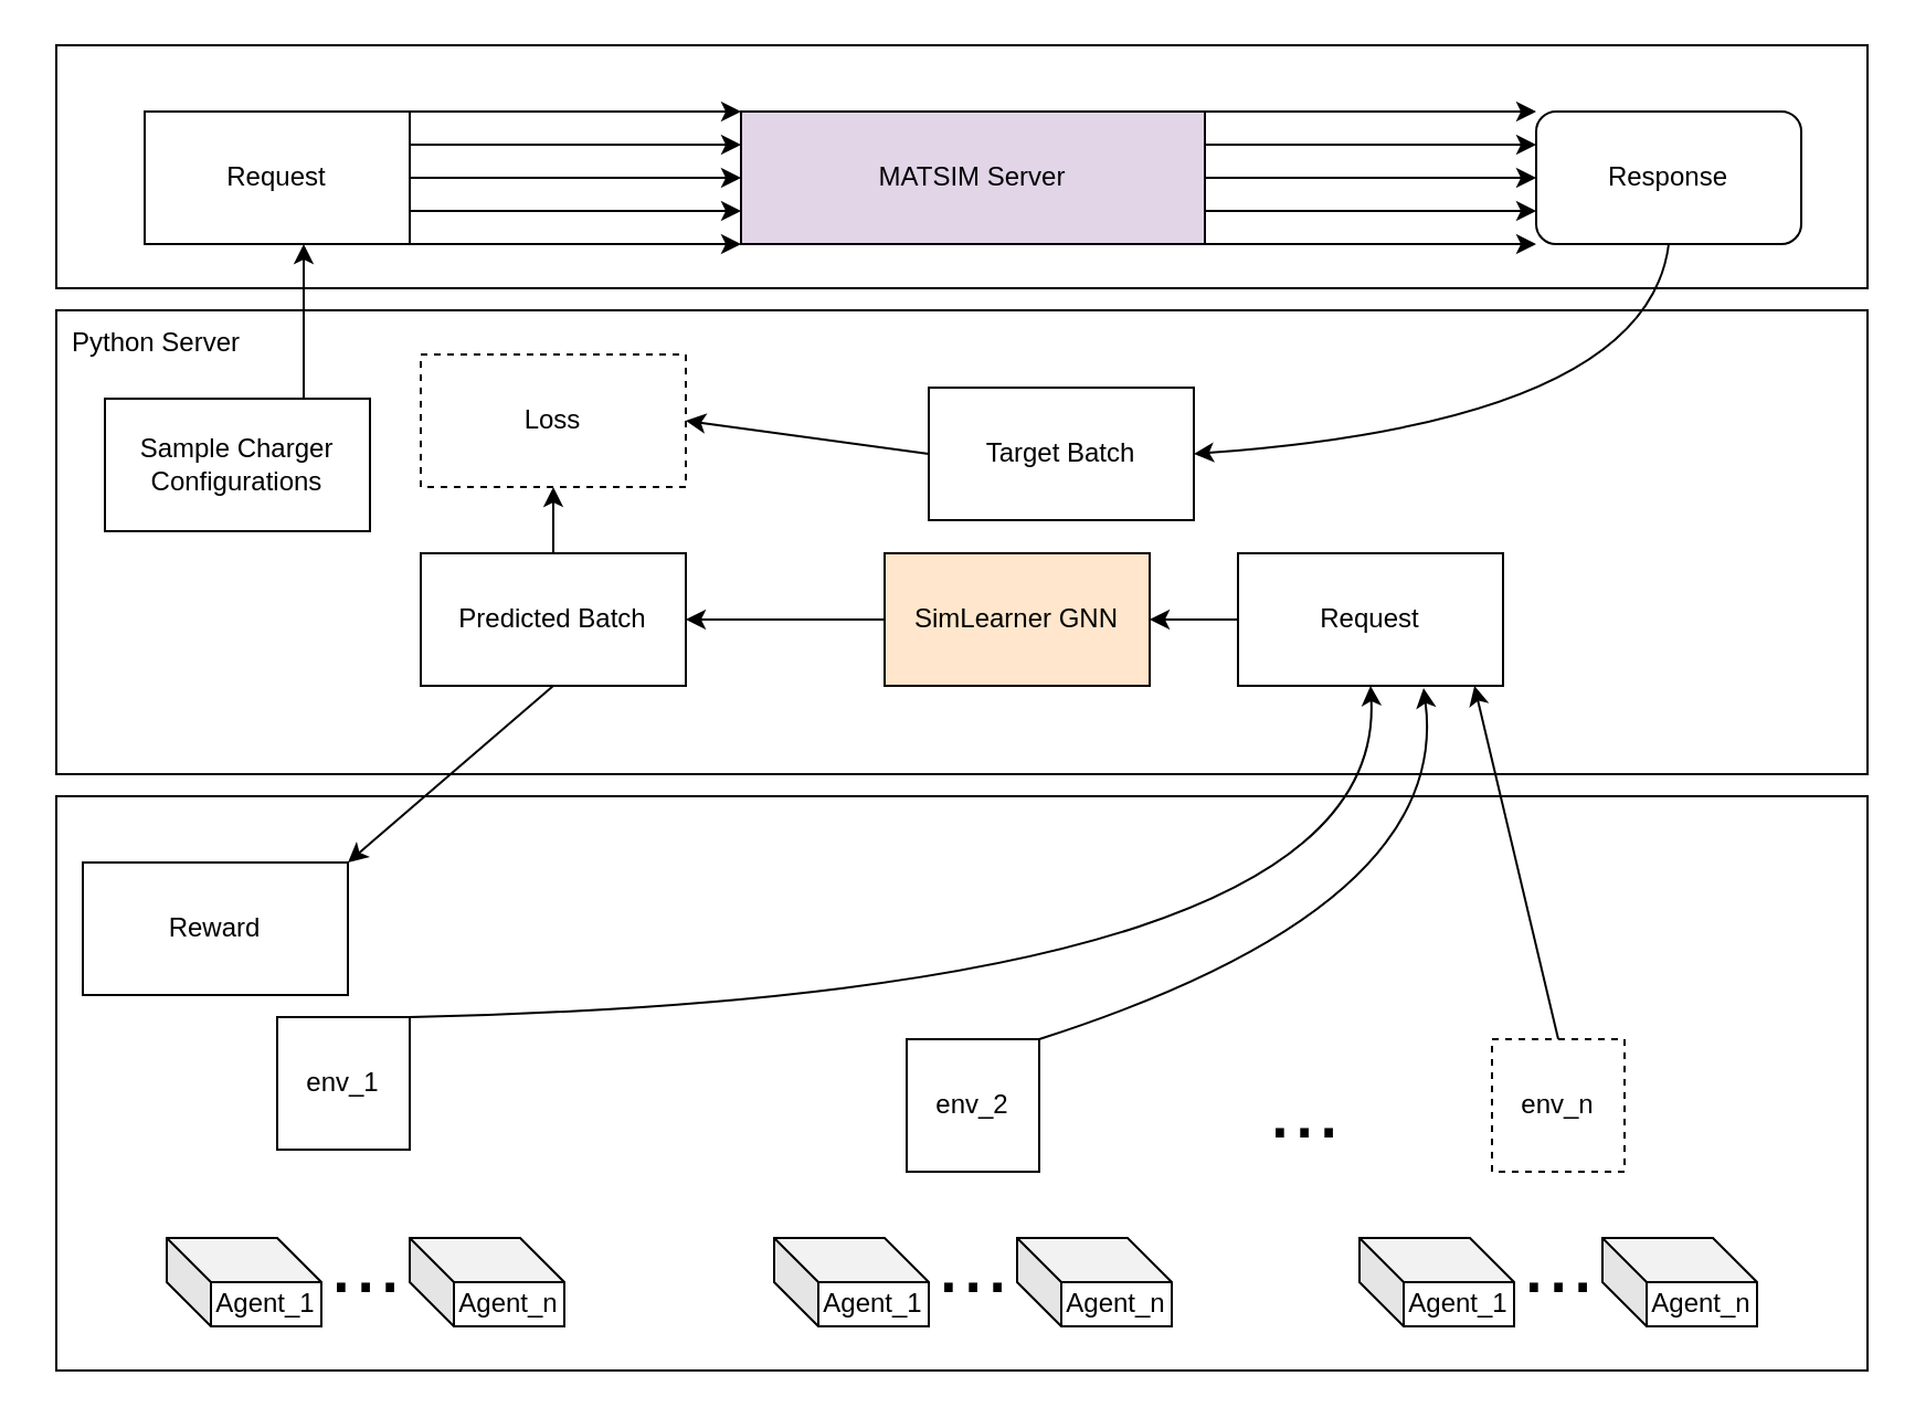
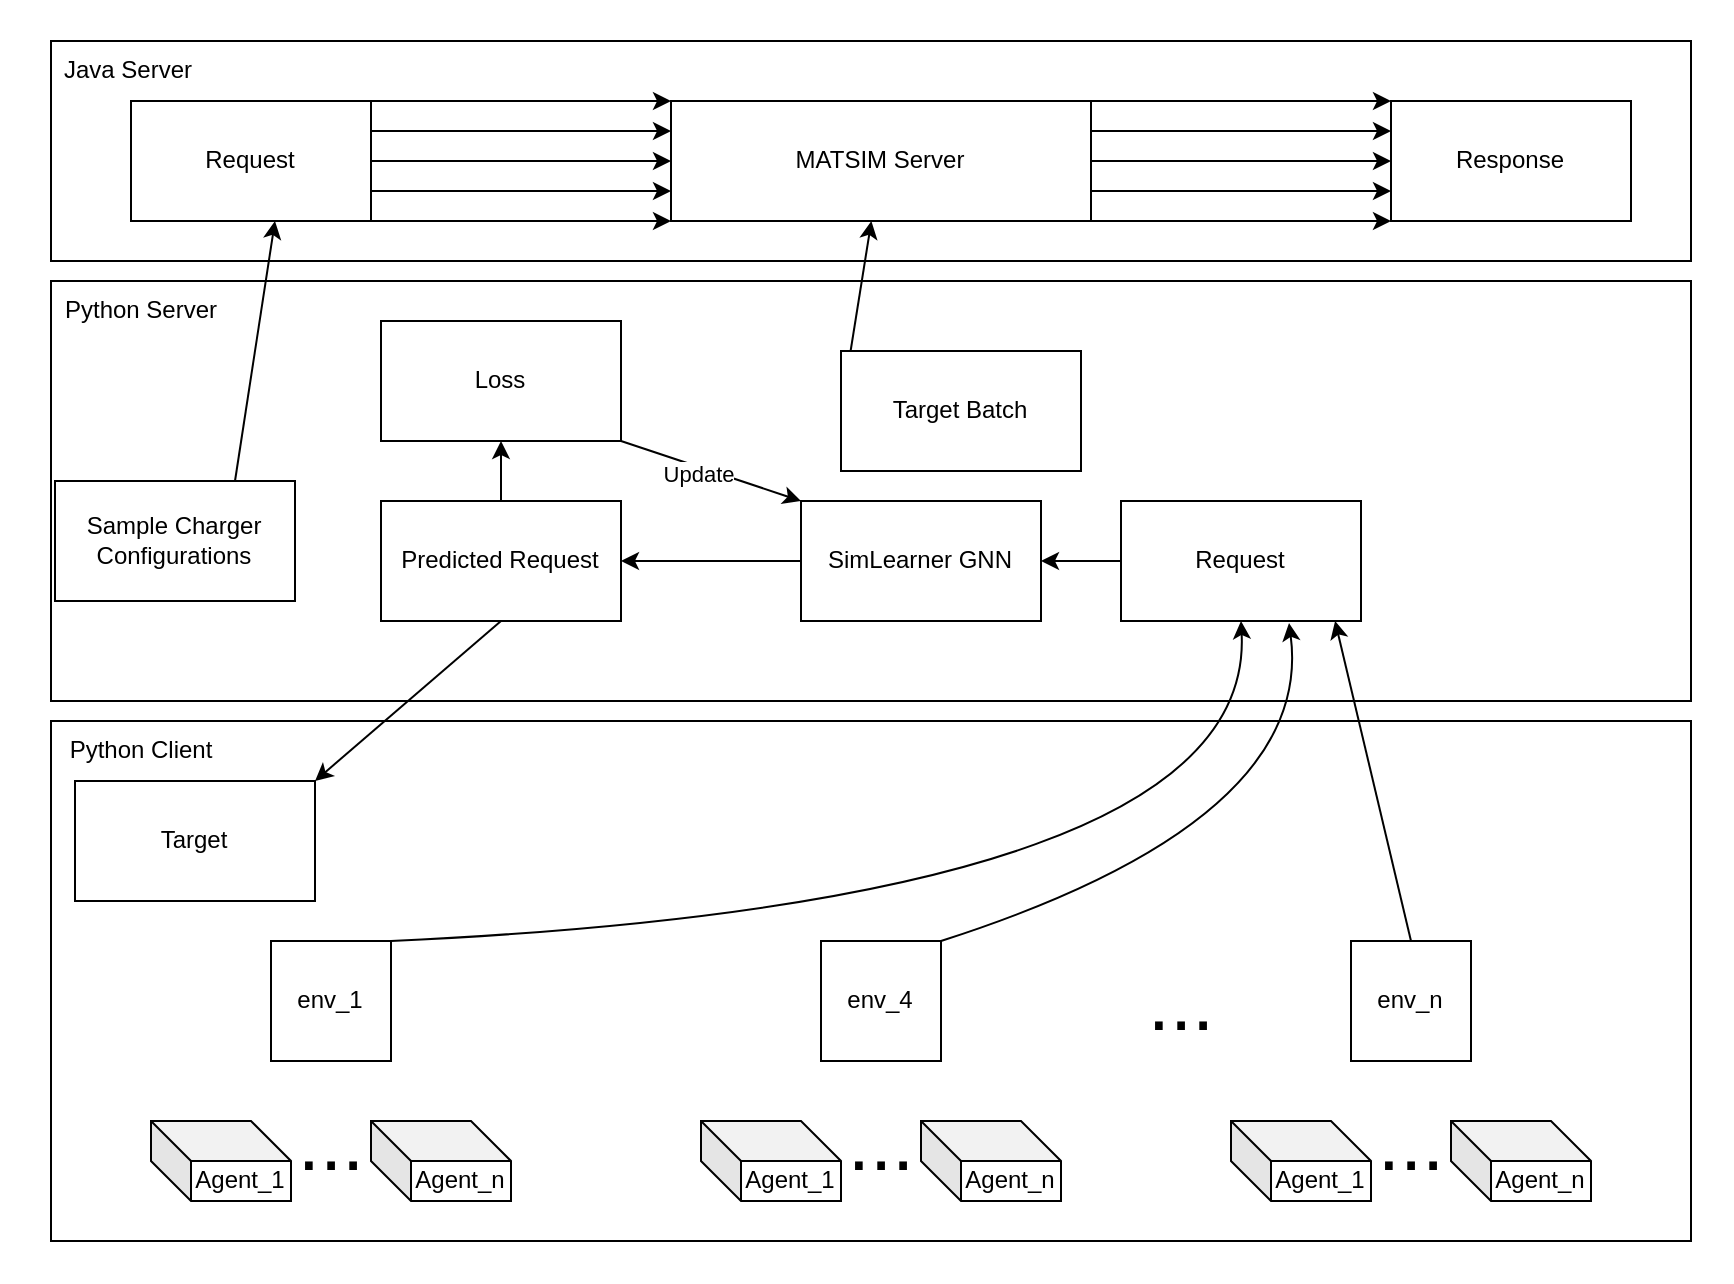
  <mxCell id="0" />
  <mxCell id="1" parent="0" />
  <mxCell id="2" value="" style="rounded=0;whiteSpace=wrap;html=1;" parent="1" vertex="1"><mxGeometry x="25" y="20" width="820" height="110" as="geometry" /></mxCell>
  <mxCell id="3" value="" style="rounded=0;whiteSpace=wrap;html=1;" parent="1" vertex="1"><mxGeometry x="25" y="140" width="820" height="210" as="geometry" /></mxCell>
  <mxCell id="4" value="" style="rounded=0;whiteSpace=wrap;html=1;align=left;" parent="1" vertex="1"><mxGeometry x="25" y="360" width="820" height="260" as="geometry" /></mxCell>
  <mxCell id="5" style="edgeStyle=none;html=1;exitX=1;exitY=0;exitDx=0;exitDy=0;entryX=0.5;entryY=1;entryDx=0;entryDy=0;rounded=0;curved=1;" parent="1" source="6" target="45" edge="1"><mxGeometry relative="1" as="geometry"><Array as="points"><mxPoint x="627" y="450" /></Array></mxGeometry></mxCell>
- <mxCell id="6" value="env_1" style="whiteSpace=wrap;html=1;aspect=fixed;rounded=0;" parent="1" vertex="1"><mxGeometry x="125" y="460" width="60" height="60" as="geometry" /></mxCell>
- <mxCell id="7" value="env_2" style="whiteSpace=wrap;html=1;aspect=fixed;rounded=0;" parent="1" vertex="1"><mxGeometry x="410" y="470" width="60" height="60" as="geometry" /></mxCell>
+ <mxCell id="6" value="env_1" style="whiteSpace=wrap;html=1;aspect=fixed;rounded=0;" parent="1" vertex="1"><mxGeometry x="135" y="470" width="60" height="60" as="geometry" /></mxCell>
+ <mxCell id="7" value="env_4" style="whiteSpace=wrap;html=1;aspect=fixed;rounded=0;" parent="1" vertex="1"><mxGeometry x="410" y="470" width="60" height="60" as="geometry" /></mxCell>
  <mxCell id="8" style="edgeStyle=none;html=1;exitX=1;exitY=0;exitDx=0;exitDy=0;entryX=0;entryY=0;entryDx=0;entryDy=0;rounded=0;" parent="1" source="13" target="35" edge="1"><mxGeometry relative="1" as="geometry" /></mxCell>
  <mxCell id="9" style="edgeStyle=none;html=1;exitX=1;exitY=0.25;exitDx=0;exitDy=0;entryX=0;entryY=0.25;entryDx=0;entryDy=0;rounded=0;" parent="1" source="13" target="35" edge="1"><mxGeometry relative="1" as="geometry" /></mxCell>
  <mxCell id="10" style="edgeStyle=none;html=1;exitX=1;exitY=0.5;exitDx=0;exitDy=0;entryX=0;entryY=0.5;entryDx=0;entryDy=0;rounded=0;" parent="1" source="13" target="35" edge="1"><mxGeometry relative="1" as="geometry" /></mxCell>
  <mxCell id="11" style="edgeStyle=none;html=1;exitX=1;exitY=0.75;exitDx=0;exitDy=0;entryX=0;entryY=0.75;entryDx=0;entryDy=0;rounded=0;" parent="1" source="13" target="35" edge="1"><mxGeometry relative="1" as="geometry" /></mxCell>
  <mxCell id="12" style="edgeStyle=none;html=1;exitX=1;exitY=1;exitDx=0;exitDy=0;entryX=0;entryY=1;entryDx=0;entryDy=0;rounded=0;" parent="1" source="13" target="35" edge="1"><mxGeometry relative="1" as="geometry" /></mxCell>
- <mxCell id="13" value="MATSIM Server" style="rounded=0;whiteSpace=wrap;html=1;fillColor=#e1d5e7;" parent="1" vertex="1"><mxGeometry x="335" y="50" width="210" height="60" as="geometry" /></mxCell>
- <mxCell id="14" value="env_n" style="whiteSpace=wrap;html=1;aspect=fixed;rounded=0;dashed=1;" parent="1" vertex="1"><mxGeometry x="675" y="470" width="60" height="60" as="geometry" /></mxCell>
+ <mxCell id="13" value="MATSIM Server" style="rounded=0;whiteSpace=wrap;html=1;" parent="1" vertex="1"><mxGeometry x="335" y="50" width="210" height="60" as="geometry" /></mxCell>
+ <mxCell id="14" value="env_n" style="whiteSpace=wrap;html=1;aspect=fixed;rounded=0;" parent="1" vertex="1"><mxGeometry x="675" y="470" width="60" height="60" as="geometry" /></mxCell>
  <mxCell id="15" value="&lt;font style=&quot;font-size: 40px;&quot;&gt;...&lt;/font&gt;" style="text;html=1;align=center;verticalAlign=middle;resizable=0;points=[];autosize=1;strokeColor=none;fillColor=none;rounded=0;" parent="1" vertex="1"><mxGeometry x="560" y="470" width="60" height="60" as="geometry" /></mxCell>
  <mxCell id="16" value="Agent_1" style="shape=cube;whiteSpace=wrap;html=1;boundedLbl=1;backgroundOutline=1;darkOpacity=0.05;darkOpacity2=0.1;rounded=0;" parent="1" vertex="1"><mxGeometry x="75" y="560" width="70" height="40" as="geometry" /></mxCell>
  <mxCell id="17" value="Agent_n" style="shape=cube;whiteSpace=wrap;html=1;boundedLbl=1;backgroundOutline=1;darkOpacity=0.05;darkOpacity2=0.1;rounded=0;" parent="1" vertex="1"><mxGeometry x="185" y="560" width="70" height="40" as="geometry" /></mxCell>
  <mxCell id="18" value="&lt;font style=&quot;font-size: 40px;&quot;&gt;...&lt;/font&gt;" style="text;html=1;align=center;verticalAlign=middle;resizable=0;points=[];autosize=1;strokeColor=none;fillColor=none;rounded=0;" parent="1" vertex="1"><mxGeometry x="135" y="540" width="60" height="60" as="geometry" /></mxCell>
  <mxCell id="19" value="Agent_1" style="shape=cube;whiteSpace=wrap;html=1;boundedLbl=1;backgroundOutline=1;darkOpacity=0.05;darkOpacity2=0.1;rounded=0;" parent="1" vertex="1"><mxGeometry x="350" y="560" width="70" height="40" as="geometry" /></mxCell>
  <mxCell id="20" value="Agent_n" style="shape=cube;whiteSpace=wrap;html=1;boundedLbl=1;backgroundOutline=1;darkOpacity=0.05;darkOpacity2=0.1;rounded=0;" parent="1" vertex="1"><mxGeometry x="460" y="560" width="70" height="40" as="geometry" /></mxCell>
  <mxCell id="21" value="&lt;font style=&quot;font-size: 40px;&quot;&gt;...&lt;/font&gt;" style="text;html=1;align=center;verticalAlign=middle;resizable=0;points=[];autosize=1;strokeColor=none;fillColor=none;rounded=0;" parent="1" vertex="1"><mxGeometry x="410" y="540" width="60" height="60" as="geometry" /></mxCell>
  <mxCell id="22" value="Agent_1" style="shape=cube;whiteSpace=wrap;html=1;boundedLbl=1;backgroundOutline=1;darkOpacity=0.05;darkOpacity2=0.1;rounded=0;" parent="1" vertex="1"><mxGeometry x="615" y="560" width="70" height="40" as="geometry" /></mxCell>
  <mxCell id="23" value="Agent_n" style="shape=cube;whiteSpace=wrap;html=1;boundedLbl=1;backgroundOutline=1;darkOpacity=0.05;darkOpacity2=0.1;rounded=0;" parent="1" vertex="1"><mxGeometry x="725" y="560" width="70" height="40" as="geometry" /></mxCell>
  <mxCell id="24" value="&lt;font style=&quot;font-size: 40px;&quot;&gt;...&lt;/font&gt;" style="text;html=1;align=center;verticalAlign=middle;resizable=0;points=[];autosize=1;strokeColor=none;fillColor=none;rounded=0;" parent="1" vertex="1"><mxGeometry x="675" y="540" width="60" height="60" as="geometry" /></mxCell>
  <mxCell id="25" style="edgeStyle=none;html=1;rounded=0;" parent="1" source="26" edge="1"><mxGeometry relative="1" as="geometry"><mxPoint x="310" y="280" as="targetPoint" /></mxGeometry></mxCell>
- <mxCell id="26" value="SimLearner GNN" style="rounded=0;whiteSpace=wrap;html=1;fillColor=#ffe6cc;" parent="1" vertex="1"><mxGeometry x="400" y="250" width="120" height="60" as="geometry" /></mxCell>
+ <mxCell id="26" value="SimLearner GNN" style="rounded=0;whiteSpace=wrap;html=1;" parent="1" vertex="1"><mxGeometry x="400" y="250" width="120" height="60" as="geometry" /></mxCell>
+ <mxCell id="27" value="Python Client" style="text;html=1;align=center;verticalAlign=middle;resizable=0;points=[];autosize=1;strokeColor=none;fillColor=none;rounded=0;" parent="1" vertex="1"><mxGeometry x="25" y="360" width="90" height="30" as="geometry" /></mxCell>
  <mxCell id="28" style="edgeStyle=none;html=1;exitX=1;exitY=0;exitDx=0;exitDy=0;entryX=0;entryY=0;entryDx=0;entryDy=0;rounded=0;" parent="1" source="33" target="13" edge="1"><mxGeometry relative="1" as="geometry" /></mxCell>
  <mxCell id="29" style="edgeStyle=none;html=1;exitX=1;exitY=0.25;exitDx=0;exitDy=0;entryX=0;entryY=0.25;entryDx=0;entryDy=0;rounded=0;" parent="1" source="33" target="13" edge="1"><mxGeometry relative="1" as="geometry" /></mxCell>
  <mxCell id="30" style="edgeStyle=none;html=1;exitX=1;exitY=0.5;exitDx=0;exitDy=0;entryX=0;entryY=0.5;entryDx=0;entryDy=0;rounded=0;" parent="1" source="33" target="13" edge="1"><mxGeometry relative="1" as="geometry" /></mxCell>
  <mxCell id="31" style="edgeStyle=none;html=1;exitX=1;exitY=0.75;exitDx=0;exitDy=0;entryX=0;entryY=0.75;entryDx=0;entryDy=0;rounded=0;" parent="1" source="33" target="13" edge="1"><mxGeometry relative="1" as="geometry" /></mxCell>
  <mxCell id="32" style="edgeStyle=none;html=1;exitX=1;exitY=1;exitDx=0;exitDy=0;entryX=0;entryY=1;entryDx=0;entryDy=0;rounded=0;" parent="1" source="33" target="13" edge="1"><mxGeometry relative="1" as="geometry" /></mxCell>
  <mxCell id="33" value="Request" style="rounded=0;whiteSpace=wrap;html=1;" parent="1" vertex="1"><mxGeometry x="65" y="50" width="120" height="60" as="geometry" /></mxCell>
- <mxCell id="34" style="edgeStyle=none;html=1;exitX=0.5;exitY=1;exitDx=0;exitDy=0;entryX=1;entryY=0.5;entryDx=0;entryDy=0;rounded=0;curved=1;" parent="1" source="35" target="37" edge="1"><mxGeometry relative="1" as="geometry"><mxPoint x="755" y="160" as="targetPoint" /><Array as="points"><mxPoint x="745" y="190" /></Array></mxGeometry></mxCell>
- <mxCell id="35" value="Response" style="whiteSpace=wrap;html=1;rounded=1;" parent="1" vertex="1"><mxGeometry x="695" y="50" width="120" height="60" as="geometry" /></mxCell>
- <mxCell id="36" style="edgeStyle=none;html=1;exitX=0;exitY=0.5;exitDx=0;exitDy=0;entryX=1;entryY=0.5;entryDx=0;entryDy=0;rounded=0;" parent="1" source="37" target="43" edge="1"><mxGeometry relative="1" as="geometry" /></mxCell>
+ <mxCell id="35" value="Response" style="rounded=0;whiteSpace=wrap;html=1;" parent="1" vertex="1"><mxGeometry x="695" y="50" width="120" height="60" as="geometry" /></mxCell>
+ <mxCell id="36" style="edgeStyle=none;html=1;exitX=0;exitY=0.5;exitDx=0;exitDy=0;rounded=0;" parent="1" source="37" target="13" edge="1"><mxGeometry relative="1" as="geometry" /></mxCell>
  <mxCell id="37" value="Target Batch" style="rounded=0;whiteSpace=wrap;html=1;" parent="1" vertex="1"><mxGeometry x="420" y="175" width="120" height="60" as="geometry" /></mxCell>
  <mxCell id="38" style="edgeStyle=none;html=1;exitX=0.5;exitY=0;exitDx=0;exitDy=0;entryX=0.5;entryY=1;entryDx=0;entryDy=0;rounded=0;" parent="1" source="40" target="43" edge="1"><mxGeometry relative="1" as="geometry" /></mxCell>
  <mxCell id="39" style="edgeStyle=none;html=1;exitX=0.5;exitY=1;exitDx=0;exitDy=0;entryX=1;entryY=0;entryDx=0;entryDy=0;" parent="1" source="40" target="48" edge="1"><mxGeometry relative="1" as="geometry" /></mxCell>
- <mxCell id="40" value="Predicted Batch" style="rounded=0;whiteSpace=wrap;html=1;" parent="1" vertex="1"><mxGeometry x="190" y="250" width="120" height="60" as="geometry" /></mxCell>
- <mxCell id="43" value="Loss" style="rounded=0;whiteSpace=wrap;html=1;dashed=1;" parent="1" vertex="1"><mxGeometry x="190" y="160" width="120" height="60" as="geometry" /></mxCell>
+ <mxCell id="40" value="Predicted Request" style="rounded=0;whiteSpace=wrap;html=1;" parent="1" vertex="1"><mxGeometry x="190" y="250" width="120" height="60" as="geometry" /></mxCell>
+ <mxCell id="41" style="edgeStyle=none;html=1;exitX=1;exitY=1;exitDx=0;exitDy=0;entryX=0;entryY=0;entryDx=0;entryDy=0;rounded=0;" parent="1" source="43" target="26" edge="1"><mxGeometry relative="1" as="geometry" /></mxCell>
+ <mxCell id="42" value="Update" style="edgeLabel;html=1;align=center;verticalAlign=middle;resizable=0;points=[];rounded=0;" parent="41" vertex="1" connectable="0"><mxGeometry x="-0.113" y="-3" relative="1" as="geometry"><mxPoint as="offset" /></mxGeometry></mxCell>
+ <mxCell id="43" value="Loss" style="rounded=0;whiteSpace=wrap;html=1;" parent="1" vertex="1"><mxGeometry x="190" y="160" width="120" height="60" as="geometry" /></mxCell>
  <mxCell id="44" style="edgeStyle=none;html=1;exitX=0;exitY=0.5;exitDx=0;exitDy=0;entryX=1;entryY=0.5;entryDx=0;entryDy=0;" parent="1" source="45" target="26" edge="1"><mxGeometry relative="1" as="geometry" /></mxCell>
  <mxCell id="45" value="Request" style="rounded=0;whiteSpace=wrap;html=1;" parent="1" vertex="1"><mxGeometry x="560" y="250" width="120" height="60" as="geometry" /></mxCell>
  <mxCell id="46" value="Python Server" style="text;html=1;align=center;verticalAlign=middle;resizable=0;points=[];autosize=1;strokeColor=none;fillColor=none;rounded=0;" parent="1" vertex="1"><mxGeometry x="20" y="140" width="100" height="30" as="geometry" /></mxCell>
- <mxCell id="48" value="Reward" style="rounded=0;whiteSpace=wrap;html=1;" parent="1" vertex="1"><mxGeometry x="37" y="390" width="120" height="60" as="geometry" /></mxCell>
+ <mxCell id="47" value="Java Server" style="text;html=1;align=left;verticalAlign=middle;resizable=0;points=[];autosize=1;strokeColor=none;fillColor=none;rounded=0;" parent="1" vertex="1"><mxGeometry x="30" y="20" width="90" height="30" as="geometry" /></mxCell>
+ <mxCell id="48" value="Target" style="rounded=0;whiteSpace=wrap;html=1;" parent="1" vertex="1"><mxGeometry x="37" y="390" width="120" height="60" as="geometry" /></mxCell>
  <mxCell id="49" style="edgeStyle=none;html=1;exitX=1;exitY=0;exitDx=0;exitDy=0;entryX=0.7;entryY=1.017;entryDx=0;entryDy=0;entryPerimeter=0;rounded=0;curved=1;" parent="1" source="7" target="45" edge="1"><mxGeometry relative="1" as="geometry"><Array as="points"><mxPoint x="657" y="410" /></Array></mxGeometry></mxCell>
  <mxCell id="50" style="edgeStyle=none;html=1;exitX=0.5;exitY=0;exitDx=0;exitDy=0;entryX=0.892;entryY=1;entryDx=0;entryDy=0;entryPerimeter=0;" parent="1" source="14" target="45" edge="1"><mxGeometry relative="1" as="geometry" /></mxCell>
- <mxCell id="51" value="Sample Charger Configurations" style="rounded=0;whiteSpace=wrap;html=1;" parent="1" vertex="1"><mxGeometry x="47" y="180" width="120" height="60" as="geometry" /></mxCell>
+ <mxCell id="51" value="Sample Charger Configurations" style="rounded=0;whiteSpace=wrap;html=1;" parent="1" vertex="1"><mxGeometry x="27" y="240" width="120" height="60" as="geometry" /></mxCell>
  <mxCell id="52" style="edgeStyle=none;html=1;exitX=0.75;exitY=0;exitDx=0;exitDy=0;entryX=0.6;entryY=1;entryDx=0;entryDy=0;entryPerimeter=0;" parent="1" source="51" target="33" edge="1"><mxGeometry relative="1" as="geometry" /></mxCell>
